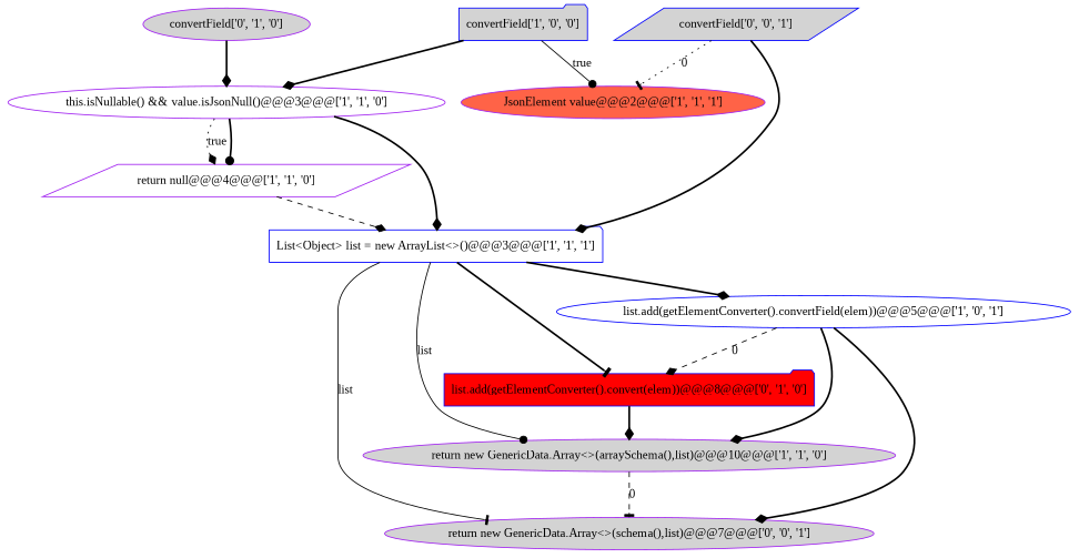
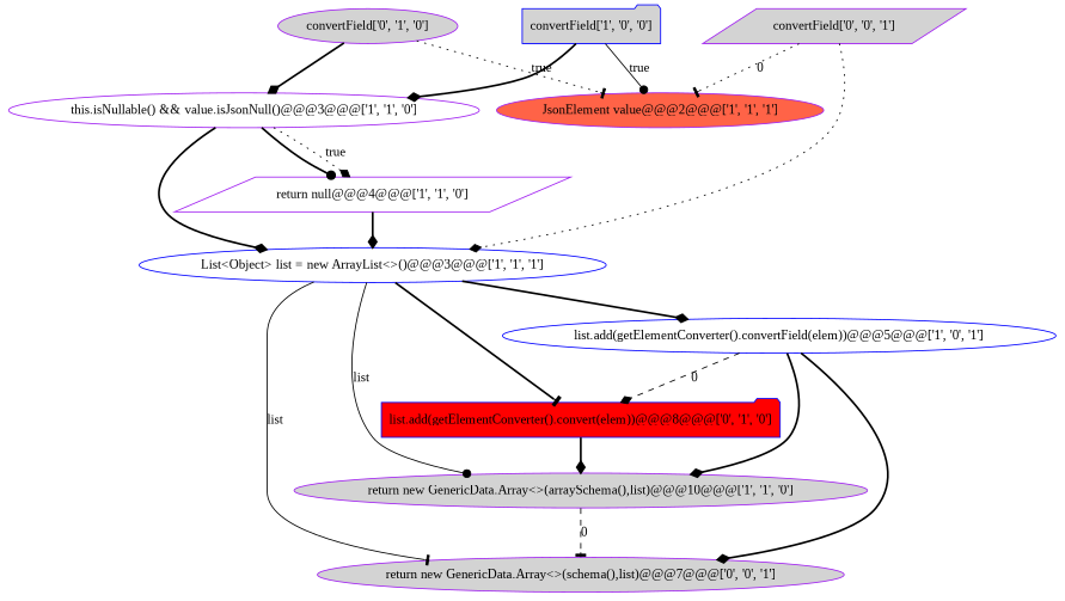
  digraph {
    fontname="Liberation Serif"
    node [color=purple fillcolor=lightgray fontname="Liberation Serif" shape=ellipse style=filled]
    edge [arrowhead=diamond fontname="Liberation Serif" style=bold]
    n1 [fillcolor=white label="return null@@@4@@@['1', '1', '0']" shape=parallelogram]
-   n2 [color=blue fillcolor=white label="List<Object> list = new ArrayList<>()@@@3@@@['1', '1', '1']" shape=folder]
+   n2 [color=blue fillcolor=white label="List<Object> list = new ArrayList<>()@@@3@@@['1', '1', '1']"]
    n3 [label="return new GenericData.Array<>(arraySchema(),list)@@@10@@@['1', '1', '0']"]
    n4 [label="return new GenericData.Array<>(schema(),list)@@@7@@@['0', '0', '1']"]
    n5 [color=blue fillcolor=red label="list.add(getElementConverter().convert(elem))@@@8@@@['0', '1', '0']" shape=folder]
    n6 [color=blue fillcolor=white label="list.add(getElementConverter().convertField(elem))@@@5@@@['1', '0', '1']"]
    n7 [fillcolor=tomato label="JsonElement value@@@2@@@['1', '1', '1']"]
    n8 [fillcolor=white label="this.isNullable() && value.isJsonNull()@@@3@@@['1', '1', '0']"]
    n9 [color=blue label="convertField['1', '0', '0']" shape=folder]
    n10 [label="convertField['0', '1', '0']"]
-   n11 [color=blue label="convertField['0', '0', '1']" shape=parallelogram]
-   n1 -> n2 [style=dashed]
+   n11 [label="convertField['0', '0', '1']" shape=parallelogram]
+   n1 -> n2
    n2 -> n3 [arrowhead=dot label=list style=solid]
    n2 -> n4 [arrowhead=tee label=list style=solid]
    n2 -> n5 [arrowhead=tee]
    n2 -> n6
    n3 -> n4 [arrowhead=tee label=0 style=dashed]
    n5 -> n3
    n6 -> n3
    n6 -> n4
    n6 -> n5 [label=0 style=dashed]
    n8 -> n1 [arrowhead=dot]
    n8 -> n1 [label=true style=dotted]
    n8 -> n2
    n9 -> n7 [arrowhead=dot label=true style=solid]
    n9 -> n8
+   n10 -> n7 [arrowhead=tee label=true style=dotted]
    n10 -> n8
-   n11 -> n2
+   n11 -> n2 [style=dotted]
    n11 -> n7 [arrowhead=tee label=0 style=dotted]
  }
